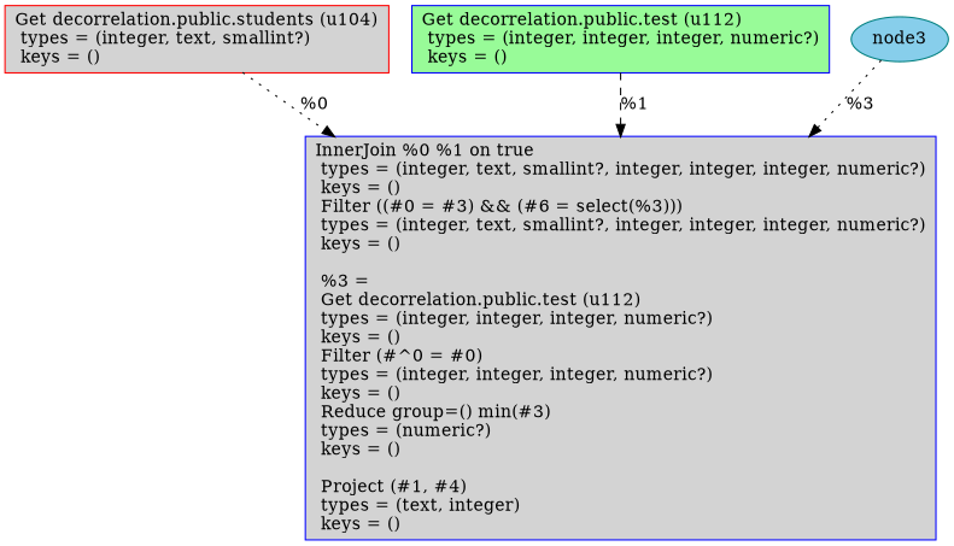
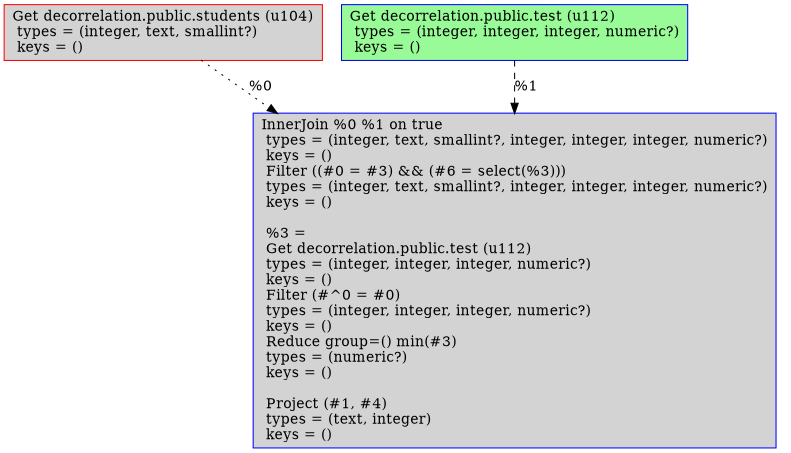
  digraph {
    node [shape=record style=filled fillcolor=lightgrey color=blue]
    edge [style=dotted]
    n1 [label=" Get decorrelation.public.students (u104)\l  types = (integer, text, smallint?)\l  keys = ()\l" color=red]
    n2 [label=" InnerJoin %0 %1 on true\l  types = (integer, text, smallint?, integer, integer, integer, numeric?)\l  keys = ()\l Filter ((#0 = #3) && (#6 = select(%3)))\l  types = (integer, text, smallint?, integer, integer, integer, numeric?)\l  keys = ()\l \l  %3 =\l   Get decorrelation.public.test (u112)\l    types = (integer, integer, integer, numeric?)\l    keys = ()\l   Filter (#^0 = #0)\l    types = (integer, integer, integer, numeric?)\l    keys = ()\l   Reduce group=() min(#3)\l    types = (numeric?)\l    keys = ()\l \l Project (#1, #4)\l  types = (text, integer)\l  keys = ()\l"]
    n3 [label=" Get decorrelation.public.test (u112)\l  types = (integer, integer, integer, numeric?)\l  keys = ()\l" fillcolor=palegreen]
-   node3 [fillcolor=skyblue color=teal shape=""]
    n1 -> n2 [label="%0\l"]
    n3 -> n2 [label="%1\l" style=dashed]
-   node3 -> n2 [label="%3\l"]
  }
